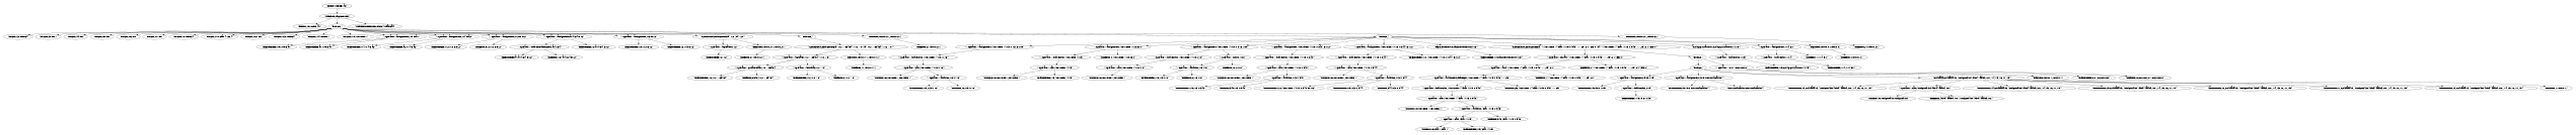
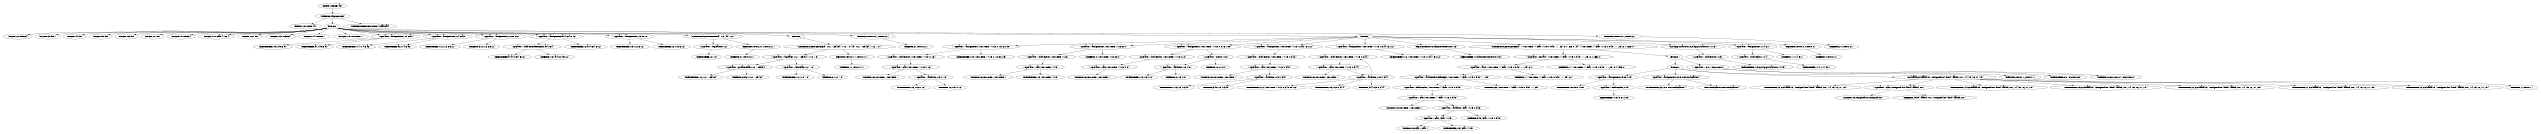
  digraph {
    n1 [label="(METHOD,tftp_connect)"]
    n2 [label="(PARAM,_QWORD *a1)"]
    n3 [label="(BLOCK,,)"]
    n4 [label="(METHOD_RETURN,__int64 __fastcall)"]
    n5 [label="(PARAM,_BYTE *a2)"]
    n6 [label="(LOCAL,v2: __int64)"]
    n7 [label="(LOCAL,v3: int *)"]
    n8 [label="(LOCAL,v4: int)"]
    n9 [label="(LOCAL,v5: int)"]
    n10 [label="(LOCAL,v6: int)"]
    n11 [label="(LOCAL,v7: int)"]
    n12 [label="(LOCAL,v9: __int64)"]
    n13 [label="(LOCAL,v10: char [ 136 ])"]
    n14 [label="(LOCAL,v12: int)"]
    n15 [label="(LOCAL,v13: __int64)"]
    n16 [label="(LOCAL,v14: _BYTE *)"]
    n17 [label="(LOCAL,v15: _QWORD *)"]
    n18 [label="(<operator>.assignment,v15 = a1)"]
    n19 [label="(<operator>.assignment,v14 = a2)"]
    n20 [label="(<operator>.assignment,v12 = 512)"]
    n21 [label="(<operator>.assignment,a1[167] = v2)"]
    n22 [label="(<operator>.assignment,v13 = v2)"]
    n23 [label="(CONTROL_STRUCTURE,if ( !v2 ),if ( !v2 ))"]
    n24 [label="(BLOCK,,)"]
    n25 [label="(RETURN,return 27;,return 27;)"]
    n26 [label="(BLOCK,,)"]
    n27 [label="(RETURN,return 27;,return 27;)"]
    n28 [label="(IDENTIFIER,v15,v15 = a1)"]
    n29 [label="(IDENTIFIER,a1,v15 = a1)"]
    n30 [label="(IDENTIFIER,v14,v14 = a2)"]
    n31 [label="(IDENTIFIER,a2,v14 = a2)"]
    n32 [label="(IDENTIFIER,v12,v12 = 512)"]
    n33 [label="(LITERAL,512,v12 = 512)"]
    n34 [label="(<operator>.indirectIndexAccess,a1[167])"]
    n35 [label="(IDENTIFIER,v2,a1[167] = v2)"]
    n36 [label="(IDENTIFIER,v13,v12 = v2)"]
    n37 [label="(IDENTIFIER,v2,v13 = v2)"]
    n38 [label="(<operator>.logicalNot,!v2)"]
    n39 [label="(RETURN,return 27;,return 27;)"]
    n40 [label="(CONTROL_STRUCTURE,if ( v12 > 65464 || v12 < 8 ),if ( v12 > 65464 || v12 < 8 ))"]
    n41 [label="(LITERAL,27,return 27;)"]
    n42 [label="(<operator>.assignment,*(_QWORD *)(v13 + 16) = v15)"]
    n43 [label="(<operator>.assignment,*(_DWORD *)v13 = 0)"]
    n44 [label="(<operator>.assignment,*(_DWORD *)(v13 + 8) = -100)"]
    n45 [label="(<operator>.assignment,*(_DWORD *)(v13 + 340) = v12)"]
    n46 [label="(<operator>.assignment,*(_DWORD *)(v13 + 344) = v12)"]
    n47 [label="(tftp_set_timeouts,tftp_set_timeouts(v13))"]
    n48 [label="(CONTROL_STRUCTURE,if ( ((*(_QWORD *)((char *)v15 + 948) >> 25) & 1) == 0 ),if ( ((*(_QWORD *)((char *)v15 + 948) >> 25) & 1) == 0 ))"]
    n49 [label="(Curl_pgrsStartNow,Curl_pgrsStartNow(*v15))"]
    n50 [label="(<operator>.assignment,*v14 = 1)"]
    n51 [label="(RETURN,return 0;,return 0;)"]
    n52 [label="(LITERAL,27,return 27;)"]
    n53 [label="(IDENTIFIER,a1,a1[167] = v2)"]
    n54 [label="(LITERAL,167,a1[167] = v2)"]
    n55 [label="(IDENTIFIER,v2,!v2)"]
    n56 [label="(LITERAL,27,return 27;)"]
    n57 [label="(<operator>.logicalOr,v12 > 65464 || v12 < 8)"]
    n58 [label="(RETURN,return 71;,return 71;)"]
    n59 [label="(<operator>.greaterThan,v12 > 65464)"]
    n60 [label="(<operator>.lessThan,v12 < 8)"]
    n61 [label="(LITERAL,71,return 71;)"]
    n62 [label="(IDENTIFIER,v12,v12 > 65464)"]
    n63 [label="(LITERAL,65464,v12 > 65464)"]
    n64 [label="(IDENTIFIER,v12,v12 < 8)"]
    n65 [label="(LITERAL,8,v12 < 8)"]
    n66 [label="(<operator>.indirection,*(_QWORD *)(v13 + 16))"]
+   n67 [label="(IDENTIFIER,v15,*(_QWORD *)(v13 + 16) = v15)"]
    n68 [label="(<operator>.indirection,*(_DWORD *)v13)"]
    n69 [label="(LITERAL,0,*(_DWORD *)v13 = 0)"]
    n70 [label="(<operator>.indirection,*(_DWORD *)(v13 + 8))"]
    n71 [label="(<operator>.minus,-100)"]
    n72 [label="(<operator>.indirection,*(_DWORD *)(v13 + 340))"]
    n73 [label="(<operator>.indirection,*(_DWORD *)(v13 + 344))"]
    n74 [label="(IDENTIFIER,v12,*(_DWORD *)(v13 + 344) = v12)"]
    n75 [label="(IDENTIFIER,v13,tftp_set_timeouts(v13))"]
    n76 [label="(<operator>.equals,((*(_QWORD *)((char *)v15 + 948) >> 25) & 1) == 0)"]
    n77 [label="(BLOCK,,)"]
    n78 [label="(<operator>.indirection,*v15)"]
    n79 [label="(<operator>.indirection,*v14)"]
    n80 [label="(LITERAL,1,*v14 = 1)"]
    n81 [label="(LITERAL,0,return 0;)"]
    n82 [label="(<operator>.cast,(_QWORD *)(v13 + 16))"]
    n83 [label="(UNKNOWN,_QWORD *,_QWORD *)"]
    n84 [label="(<operator>.addition,v13 + 16)"]
    n85 [label="(IDENTIFIER,v13,v13 + 16)"]
    n86 [label="(LITERAL,16,v13 + 16)"]
    n87 [label="(<operator>.cast,(_DWORD *)v13)"]
    n88 [label="(UNKNOWN,_DWORD *,_DWORD *)"]
    n89 [label="(IDENTIFIER,v13,(_DWORD *)v13)"]
    n90 [label="(<operator>.cast,(_DWORD *)(v13 + 8))"]
    n91 [label="(<operator>.addition,v13 + 8)"]
    n92 [label="(LITERAL,100,-100)"]
    n93 [label="(UNKNOWN,_DWORD *,_DWORD *)"]
    n94 [label="(IDENTIFIER,v13,v13 + 8)"]
    n95 [label="(LITERAL,8,v13 + 8)"]
    n96 [label="(<operator>.cast,(_DWORD *)(v13 + 340))"]
    n97 [label="(IDENTIFIER,v12,*(_DWORD *)(v13 + 340) = v12)"]
    n98 [label="(UNKNOWN,_DWORD *,_DWORD *)"]
    n99 [label="(<operator>.addition,v13 + 340)"]
    n100 [label="(IDENTIFIER,v13,v13 + 340)"]
    n101 [label="(LITERAL,340,v13 + 340)"]
    n102 [label="(<operator>.cast,(_DWORD *)(v13 + 344))"]
    n103 [label="(UNKNOWN,_DWORD *,_DWORD *)"]
    n104 [label="(<operator>.addition,v13 + 344)"]
    n105 [label="(IDENTIFIER,v13,v13 + 344)"]
    n106 [label="(LITERAL,344,v13 + 344)"]
    n107 [label="(<operator>.and,(*(_QWORD *)((char *)v15 + 948) >> 25) & 1)"]
    n108 [label="(LITERAL,0,((*(_QWORD *)((char *)v15 + 948) >> 25) & 1) == 0)"]
    n109 [label="(BLOCK,,)"]
    n110 [label="(<operator>.or,L | 0x2000000)"]
    n111 [label="(<operator>.arithmeticShiftRight,*(_QWORD *)((char *)v15 + 948) >> 25)"]
    n112 [label="(LITERAL,1,(*(_QWORD *)((char *)v15 + 948) >> 25) & 1)"]
    n113 [label="(<operator>.indirection,*(_QWORD *)((char *)v15 + 948))"]
    n114 [label="(LITERAL,25,*(_QWORD *)((char *)v15 + 948) >> 25)"]
    n115 [label="(<operator>.cast,(_QWORD *)((char *)v15 + 948))"]
    n116 [label="(UNKNOWN,_QWORD *,_QWORD *)"]
    n117 [label="(<operator>.addition,(char *)v15 + 948)"]
    n118 [label="(<operator>.cast,(char *)v15)"]
    n119 [label="(LITERAL,948,(char *)v15 + 948)"]
    n120 [label="(UNKNOWN,char *,char *)"]
    n121 [label="(IDENTIFIER,v15,(char *)v15)"]
    n122 [label="(<operator>.assignment,v9 = *v15)"]
    n123 [label="(<operator>.assignment,v3 = __errno_location())"]
    n124 [label="(Curl_failf,Curl_failf(v9, (unsigned int)\"bind() failed; %s\", v4, v5, v6, v7, v9))"]
    n125 [label="(RETURN,return 7;,return 7;)"]
    n126 [label="(IDENTIFIER,L,L | 0x2000000)"]
    n127 [label="(LITERAL,0x2000000,L | 0x2000000)"]
    n128 [label="(IDENTIFIER,v9,v9 = *v15)"]
    n129 [label="(<operator>.indirection,*v15)"]
    n130 [label="(IDENTIFIER,v3,v3 = __errno_location())"]
    n131 [label="(__errno_location,__errno_location())"]
    n132 [label="(IDENTIFIER,v9,Curl_failf(v9, (unsigned int)\"bind() failed; %s\", v4, v5, v6, v7, v9))"]
    n133 [label="(<operator>.cast,(unsigned int)\"bind() failed; %s\")"]
    n134 [label="(IDENTIFIER,v4,Curl_failf(v9, (unsigned int)\"bind() failed; %s\", v4, v5, v6, v7, v9))"]
    n135 [label="(IDENTIFIER,v5,Curl_failf(v9, (unsigned int)\"bind() failed; %s\", v4, v5, v6, v7, v9))"]
    n136 [label="(IDENTIFIER,v6,Curl_failf(v9, (unsigned int)\"bind() failed; %s\", v4, v5, v6, v7, v9))"]
    n137 [label="(IDENTIFIER,v7,Curl_failf(v9, (unsigned int)\"bind() failed; %s\", v4, v5, v6, v7, v9))"]
    n138 [label="(IDENTIFIER,v9,Curl_failf(v9, (unsigned int)\"bind() failed; %s\", v4, v5, v6, v7, v9))"]
    n139 [label="(LITERAL,7,return 7;)"]
    n140 [label="(IDENTIFIER,v15,v9 = *v15)"]
    n141 [label="(UNKNOWN,unsigned int,unsigned int)"]
    n142 [label="(LITERAL,\"bind() failed; %s\",(unsigned int)\"bind() failed; %s\")"]
    n143 [label="(IDENTIFIER,v15,Curl_pgrsStartNow(*v15))"]
    n144 [label="(IDENTIFIER,v14,*v14 = 1)"]
    n1 -> n2
    n1 -> n3
    n1 -> n4
    n3 -> n6
    n3 -> n7
    n3 -> n8
    n3 -> n9
    n3 -> n10
    n3 -> n11
    n3 -> n12
    n3 -> n13
    n3 -> n14
    n3 -> n15
    n3 -> n16
    n3 -> n17
    n3 -> n18
    n3 -> n19
    n3 -> n20
    n3 -> n21
    n3 -> n22
    n3 -> n23
    n3 -> n24
    n3 -> n25
    n3 -> n26
    n3 -> n27
    n5 -> n1
    n18 -> n28
    n18 -> n29
    n19 -> n30
    n19 -> n31
    n20 -> n32
    n20 -> n33
    n21 -> n34
    n21 -> n35
    n22 -> n36
    n22 -> n37
    n23 -> n38
    n23 -> n39
    n24 -> n40
    n25 -> n41
    n26 -> n42
    n26 -> n43
    n26 -> n44
    n26 -> n45
    n26 -> n46
    n26 -> n47
    n26 -> n48
    n26 -> n49
    n26 -> n50
    n26 -> n51
    n27 -> n52
    n34 -> n53
    n34 -> n54
    n38 -> n55
    n39 -> n56
    n40 -> n57
    n40 -> n58
    n42 -> n66
+   n42 -> n67
    n43 -> n68
    n43 -> n69
    n44 -> n70
    n44 -> n71
    n45 -> n72
-   n46 -> n73
+   n104 -> n73
    n46 -> n74
    n47 -> n75
    n48 -> n76
    n48 -> n77
    n49 -> n78
    n50 -> n79
    n50 -> n80
    n51 -> n81
    n57 -> n59
    n57 -> n60
    n58 -> n61
    n59 -> n62
    n59 -> n63
    n60 -> n64
    n60 -> n65
    n66 -> n82
    n68 -> n87
    n70 -> n90
    n71 -> n91
    n71 -> n92
    n72 -> n96
    n73 -> n102
    n76 -> n107
    n76 -> n108
    n77 -> n109
    n77 -> n110
    n78 -> n143
    n79 -> n144
    n82 -> n83
    n82 -> n84
    n84 -> n85
    n84 -> n86
    n87 -> n88
    n87 -> n89
    n90 -> n93
    n91 -> n94
    n91 -> n95
    n96 -> n98
    n96 -> n99
    n99 -> n100
    n99 -> n101
    n102 -> n103
    n102 -> n104
    n104 -> n97
    n104 -> n105
    n104 -> n106
    n107 -> n111
    n107 -> n112
    n109 -> n122
    n109 -> n123
    n109 -> n124
    n109 -> n125
    n110 -> n126
    n110 -> n127
    n111 -> n113
    n111 -> n114
    n113 -> n115
    n115 -> n116
    n115 -> n117
    n117 -> n118
    n117 -> n119
    n118 -> n120
    n118 -> n121
    n122 -> n128
    n122 -> n129
    n123 -> n130
    n123 -> n131
    n124 -> n132
    n124 -> n133
    n124 -> n134
    n124 -> n135
    n124 -> n136
    n124 -> n137
    n124 -> n138
    n125 -> n139
    n129 -> n140
    n133 -> n141
    n133 -> n142
  }
